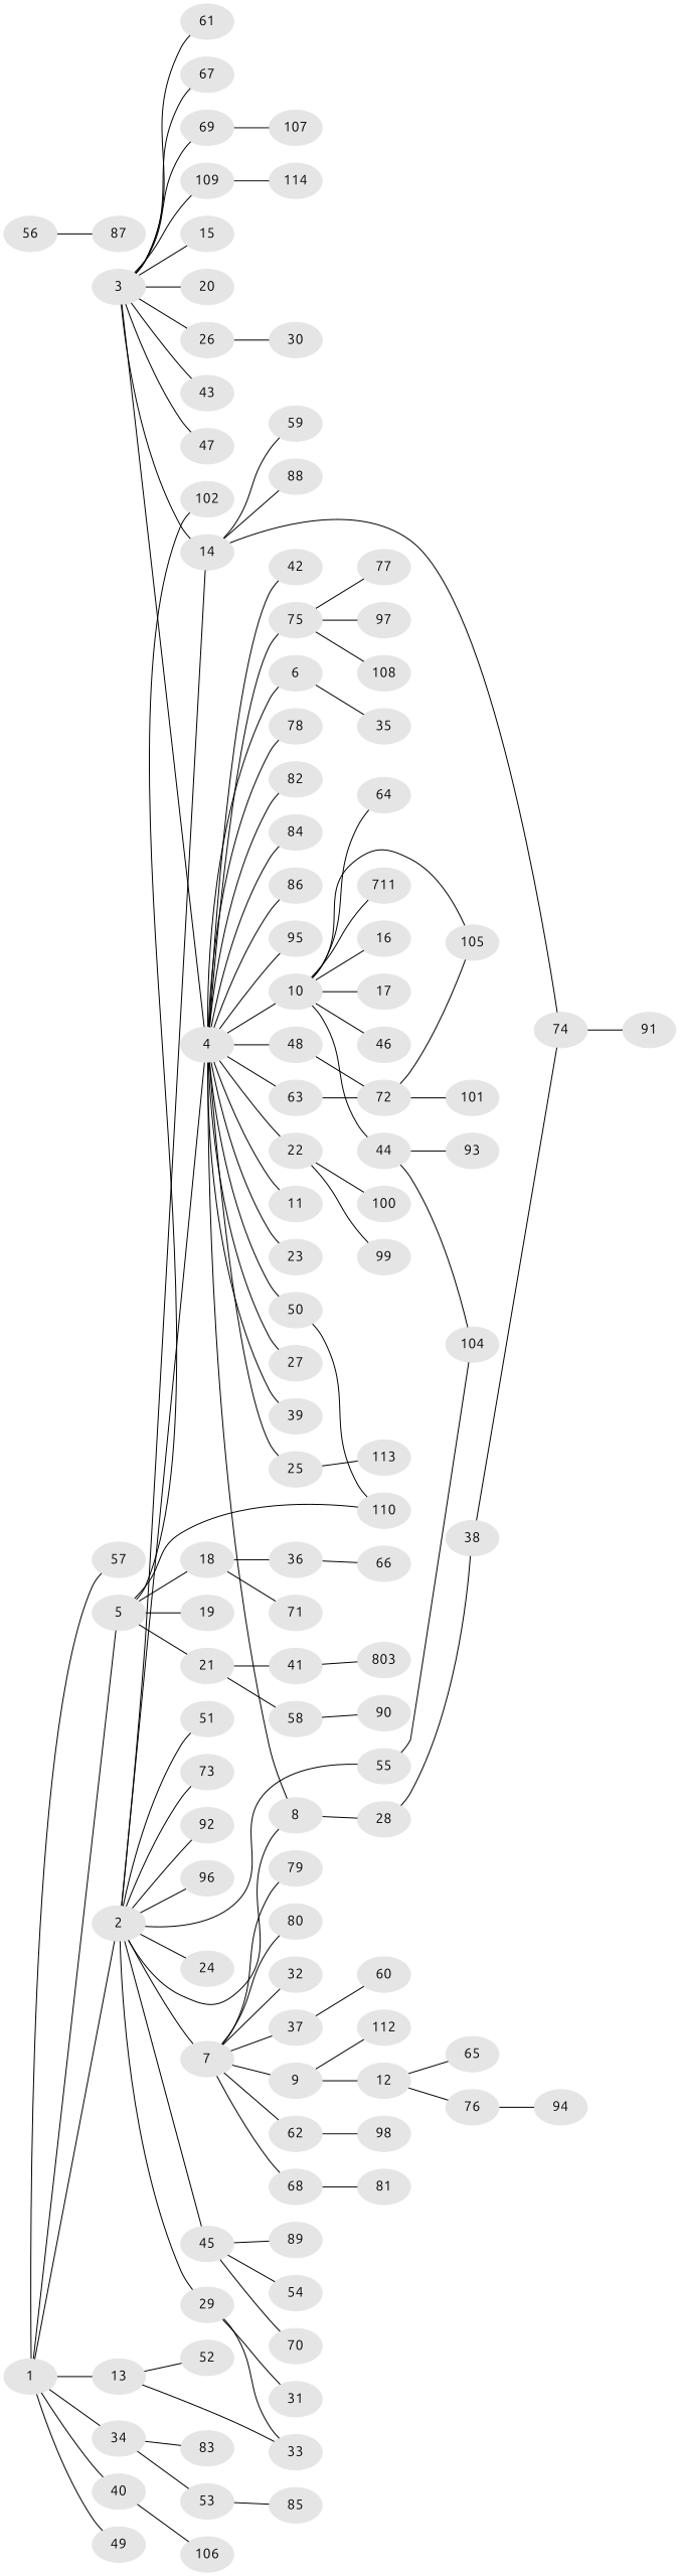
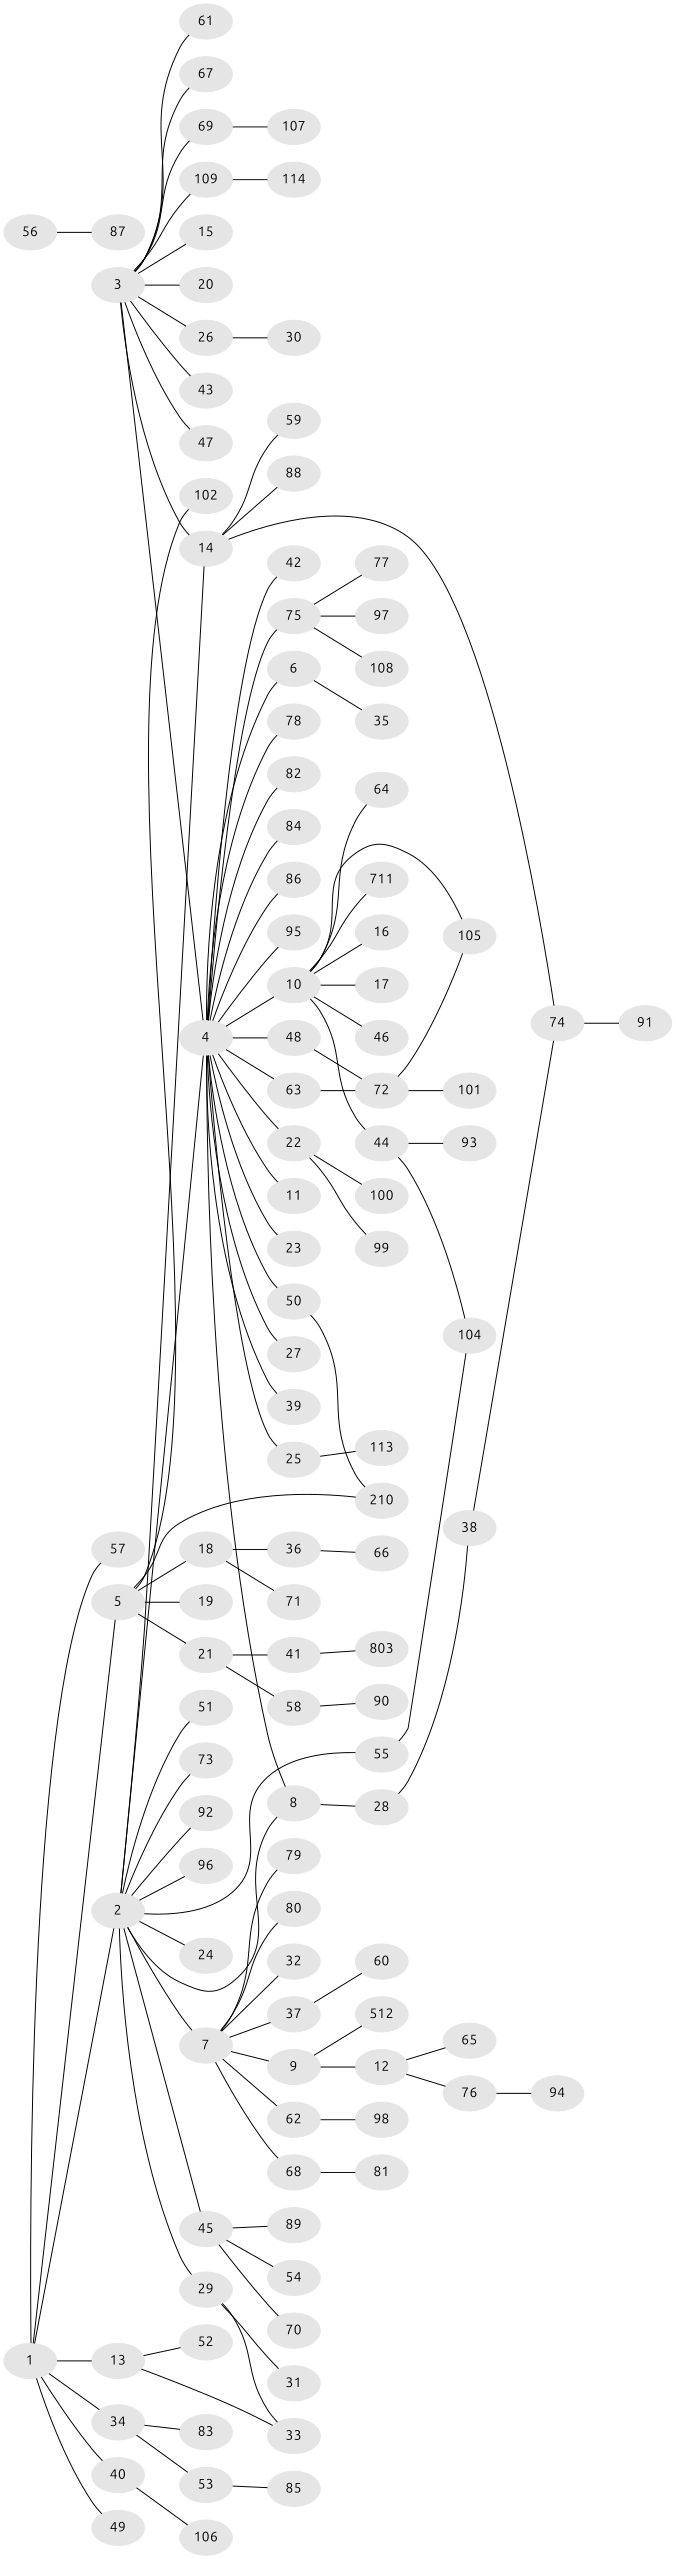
  graph {
    fontname=Ubuntu
    rankdir=LR
    node [color=gray90 fontname=Ubuntu style=filled]
    edge [fontname=Ubuntu]
    1
    2
    5
    13
    34
    40
    49
    57
    4
    7
    8
    14
    24
    29
    45
    51
    55
    73
    92
    96
    3
    15
    20
    26
    43
    47
    61
    67
    69
    109
    18
    19
    21
    102
-   110
+   110 [label=210]
    33
    52
    53
    83
    106
    6
    10
    11
    22
    23
    25
    27
    39
    42
    48
    50
    63
    75
    78
    82
    84
    86
    95
    9
    32
    37
    62
    68
    79
    80
    28
    59
    74
    88
    31
    54
    70
    89
    104
    30
    107
    114
    35
    16
    17
    44
    46
    64
    105
    n85 [label=711]
    99
    100
    113
    72
    77
    97
    108
    36
    71
    41
    58
    12
-   112
+   112 [label=512]
    60
    98
    81
    38
    65
    76
    93
    94
    91
    66
    n109 [label=803]
    56
    87
    90
    85
    101
    1 -- 2
    1 -- 5
    1 -- 13
    1 -- 34
    1 -- 40
    1 -- 49
    1 -- 57
    2 -- 4
    2 -- 7
    2 -- 8
    2 -- 14
    2 -- 24
    2 -- 29
    2 -- 45
    2 -- 51
    2 -- 55
    2 -- 73
    2 -- 92
    2 -- 96
    5 -- 18
    5 -- 19
    5 -- 21
    5 -- 102
    5 -- 110
    13 -- 33
    13 -- 52
    34 -- 53
    34 -- 83
    40 -- 106
    4 -- 8
    4 -- 6
    4 -- 10
    4 -- 11
    4 -- 22
    4 -- 23
    4 -- 25
    4 -- 27
    4 -- 39
    4 -- 42
    4 -- 48
    4 -- 50
    4 -- 63
    4 -- 75
    4 -- 78
    4 -- 82
    4 -- 84
    4 -- 86
    4 -- 95
    7 -- 9
    7 -- 32
    7 -- 37
    7 -- 62
    7 -- 68
    7 -- 79
    7 -- 80
    8 -- 28
    14 -- 59
    14 -- 74
    14 -- 88
    29 -- 33
    29 -- 31
    45 -- 54
    45 -- 70
    45 -- 89
    55 -- 104
    3 -- 4
    3 -- 14
    3 -- 15
    3 -- 20
    3 -- 26
    3 -- 43
    3 -- 47
    3 -- 61
    3 -- 67
    3 -- 69
    3 -- 109
    26 -- 30
    69 -- 107
    109 -- 114
    18 -- 36
    18 -- 71
    21 -- 41
    21 -- 58
    53 -- 85
    6 -- 35
    10 -- 16
    10 -- 17
    10 -- 44
    10 -- 46
    10 -- 64
    10 -- 105
    10 -- n85
    22 -- 99
    22 -- 100
    25 -- 113
    48 -- 72
    50 -- 110
    63 -- 72
    75 -- 77
    75 -- 97
    75 -- 108
    9 -- 12
    9 -- 112
    37 -- 60
    62 -- 98
    68 -- 81
    28 -- 38
    74 -- 91
    44 -- 104
    44 -- 93
    72 -- 105
    72 -- 101
    36 -- 66
    41 -- n109
    58 -- 90
    12 -- 65
    12 -- 76
    38 -- 74
    76 -- 94
    56 -- 87
  }
